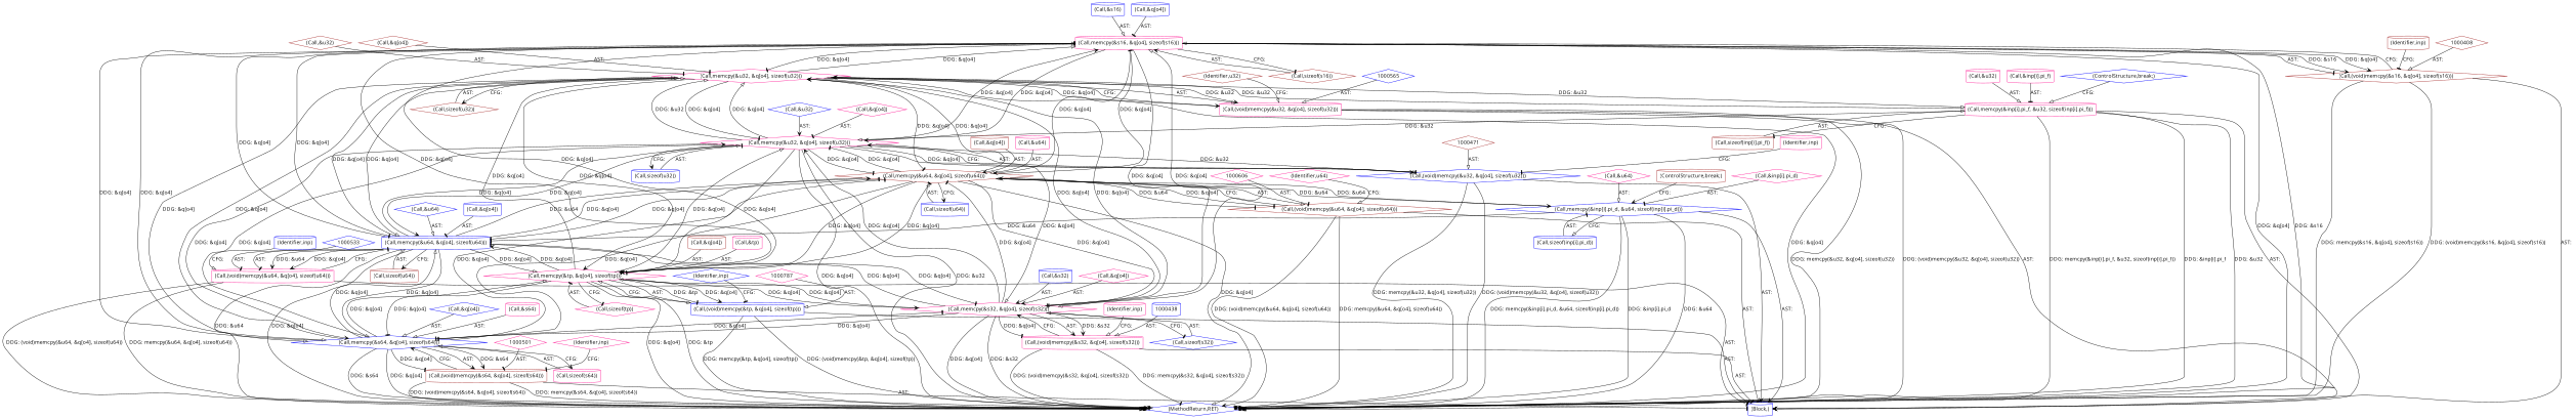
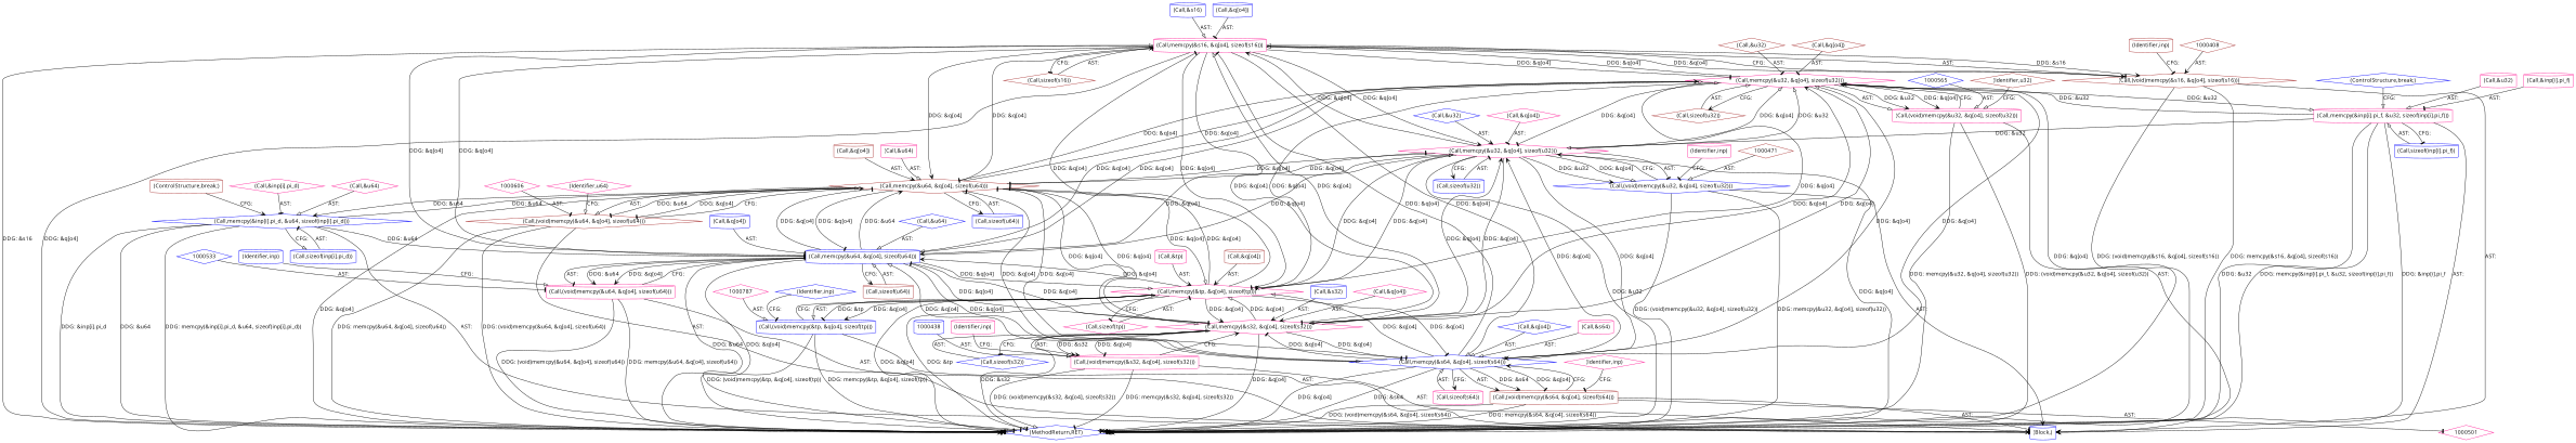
  digraph {
    fontname="Open Sans"
    node [color=deeppink fontname="Open Sans" shape=diamond]
    edge [arrowhead=tee fontname="Open Sans"]
    n1 [label="(Call,memcpy(&s16, &q[o4], sizeof(s16)))" shape=cylinder]
    n2 [label="(Call,memcpy(&u32, &q[o4], sizeof(u32)))"]
    n3 [label="(Call,memcpy(&u32, &q[o4], sizeof(u32)))"]
    n4 [color=brown label="(Call,memcpy(&u64, &q[o4], sizeof(u64)))"]
    n5 [color=blue label="(Call,memcpy(&u64, &q[o4], sizeof(u64)))" shape=cylinder]
    n6 [color=blue label="(Call,memcpy(&s64, &q[o4], sizeof(s64)))"]
    n7 [label="(Call,memcpy(&s32, &q[o4], sizeof(s32)))"]
    n8 [label="(Call,memcpy(&tp, &q[o4], sizeof(tp)))"]
    n9 [color=brown label="(Call,(void)memcpy(&s16, &q[o4], sizeof(s16)))"]
    n10 [color=blue label="(MethodReturn,RET)"]
    n11 [color=brown label="(Call,sizeof(s16))"]
    n12 [label="(Call,memcpy(&inp[i].pi_f, &u32, sizeof(inp[i].pi_f)))" shape=cylinder]
    n13 [label="(Call,(void)memcpy(&u32, &q[o4], sizeof(u32)))" shape=cylinder]
    n14 [color=brown label="(Call,sizeof(u32))"]
    n15 [color=blue label="(Call,(void)memcpy(&u32, &q[o4], sizeof(u32)))"]
    n16 [color=blue label="(Call,sizeof(u32))" shape=cylinder]
    n17 [color=blue label="(Call,memcpy(&inp[i].pi_d, &u64, sizeof(inp[i].pi_d)))"]
    n18 [color=brown label="(Call,(void)memcpy(&u64, &q[o4], sizeof(u64)))"]
    n19 [color=blue label="(Call,sizeof(u64))" shape=cylinder]
    n20 [label="(Call,(void)memcpy(&u64, &q[o4], sizeof(u64)))" shape=cylinder]
    n21 [color=brown label="(Call,sizeof(u64))" shape=cylinder]
    n22 [color=brown label="(Call,(void)memcpy(&s64, &q[o4], sizeof(s64)))" shape=cylinder]
    n23 [label="(Call,sizeof(s64))" shape=cylinder]
    n24 [label="(Call,(void)memcpy(&s32, &q[o4], sizeof(s32)))" shape=cylinder]
    n25 [color=blue label="(Call,sizeof(s32))"]
    n26 [color=blue label="(Call,(void)memcpy(&tp, &q[o4], sizeof(tp)))" shape=cylinder]
    n27 [label="(Call,sizeof(tp))"]
    n28 [color=blue label="(Block,)" shape=cylinder]
-   n29 [color=brown label="(Call,sizeof(inp[i].pi_f))" shape=cylinder]
+   n29 [color=blue label="(Call,sizeof(inp[i].pi_f))" shape=cylinder]
    n30 [color=blue label="(Call,sizeof(inp[i].pi_d))" shape=cylinder]
    n31 [label="(Call,&u32)" shape=cylinder]
    n32 [color=blue label="(Call,&u64)"]
    n33 [color=brown label="(Call,&u32)"]
    n34 [label="(Call,&u64)"]
    n35 [color=brown label="(Call,&q[o4])" shape=cylinder]
    n36 [color=brown label="(Call,&q[o4])"]
    n37 [label="(Identifier,inp)" shape=cylinder]
    n38 [color=blue label="(Call,&q[o4])"]
    n39 [color=blue label="(Call,&s16)" shape=cylinder]
    n40 [color=blue label="(Call,&u32)"]
    n41 [color=blue label="(Call,&s32)" shape=cylinder]
    n42 [label="(Call,&inp[i].pi_f)" shape=cylinder]
    n43 [color=brown label="(ControlStructure,break;)" shape=cylinder]
    n44 [label="(Identifier,inp)" shape=cylinder]
    n45 [label="(Call,&tp)" shape=cylinder]
    n46 [label="(Call,&s64)" shape=cylinder]
    n47 [label="(Identifier,u64)"]
    n48 [color=blue label="(ControlStructure,break;)"]
    n49 [color=brown label="(Call,&q[o4])" shape=cylinder]
    n50 [label="(Call,&inp[i].pi_d)"]
    n51 [label="(Call,&q[o4])"]
    n52 [color=brown label="(Identifier,inp)" shape=cylinder]
    n53 [color=blue label="(Identifier,inp)" shape=cylinder]
    n54 [label="(Call,&u64)" shape=cylinder]
    n55 [color=blue label="(Call,&q[o4])" shape=cylinder]
    n56 [label="(Call,&q[o4])"]
    n57 [color=brown label="(Identifier,u32)"]
    n58 [color=blue label="(Identifier,inp)"]
    n59 [label="(Identifier,inp)"]
    n60 [color=blue label="(Call,&q[o4])" shape=cylinder]
    1000408 [color=brown]
    1000471 [color=brown]
    1000501
    1000533 [color=blue]
    1000565 [color=blue]
    1000606
    1000787
    1000438 [color=blue shape=cylinder]
    n1 -> n2 [label="DDG: &q[o4]"]
    n1 -> n3 [arrowhead=vee label="DDG: &q[o4]"]
    n1 -> n4 [arrowhead=vee label="DDG: &q[o4]"]
    n1 -> n5 [label="DDG: &q[o4]"]
    n1 -> n6 [arrowhead=onormal label="DDG: &q[o4]"]
    n1 -> n7 [label="DDG: &q[o4]"]
    n1 -> n8 [label="DDG: &q[o4]"]
    n1 -> n9 [label="AST: "]
    n1 -> n9 [arrowhead=vee label="DDG: &s16"]
    n1 -> n9 [arrowhead=vee label="DDG: &q[o4]"]
    n1 -> n10 [arrowhead=onormal label="DDG: &q[o4]"]
    n1 -> n10 [label="DDG: &s16"]
    n1 -> n11 [label="CFG: "]
    n2 -> n1 [arrowhead=onormal label="DDG: &q[o4]"]
    n2 -> n3 [label="DDG: &q[o4]"]
    n2 -> n4 [label="DDG: &q[o4]"]
    n2 -> n5 [arrowhead=onormal label="DDG: &q[o4]"]
    n2 -> n6 [arrowhead=onormal label="DDG: &q[o4]"]
    n2 -> n7 [arrowhead=onormal label="DDG: &q[o4]"]
    n2 -> n8 [arrowhead=vee label="DDG: &q[o4]"]
    n2 -> n10 [label="DDG: &q[o4]"]
    n2 -> n12 [arrowhead=onormal label="DDG: &u32"]
    n2 -> n13 [arrowhead=onormal label="AST: "]
    n2 -> n13 [arrowhead=vee label="DDG: &u32"]
    n2 -> n13 [arrowhead=vee label="DDG: &q[o4]"]
    n2 -> n14 [arrowhead=vee label="CFG: "]
    n3 -> n1 [arrowhead=vee label="DDG: &q[o4]"]
    n3 -> n2 [arrowhead=onormal label="DDG: &u32"]
    n3 -> n2 [arrowhead=onormal label="DDG: &q[o4]"]
    n3 -> n4 [label="DDG: &q[o4]"]
    n3 -> n5 [arrowhead=vee label="DDG: &q[o4]"]
    n3 -> n6 [arrowhead=vee label="DDG: &q[o4]"]
    n3 -> n7 [arrowhead=onormal label="DDG: &q[o4]"]
    n3 -> n8 [label="DDG: &q[o4]"]
    n3 -> n10 [arrowhead=vee label="DDG: &q[o4]"]
    n3 -> n10 [arrowhead=vee label="DDG: &u32"]
    n3 -> n15 [label="AST: "]
    n3 -> n15 [arrowhead=vee label="DDG: &u32"]
    n3 -> n15 [arrowhead=onormal label="DDG: &q[o4]"]
    n3 -> n16 [arrowhead=vee label="CFG: "]
    n4 -> n1 [label="DDG: &q[o4]"]
    n4 -> n2 [arrowhead=vee label="DDG: &q[o4]"]
    n4 -> n3 [label="DDG: &q[o4]"]
    n4 -> n5 [label="DDG: &q[o4]"]
    n4 -> n6 [label="DDG: &q[o4]"]
    n4 -> n7 [arrowhead=onormal label="DDG: &q[o4]"]
    n4 -> n8 [arrowhead=onormal label="DDG: &q[o4]"]
    n4 -> n10 [arrowhead=onormal label="DDG: &q[o4]"]
    n4 -> n17 [arrowhead=vee label="DDG: &u64"]
    n4 -> n18 [arrowhead=onormal label="AST: "]
    n4 -> n18 [label="DDG: &u64"]
    n4 -> n18 [label="DDG: &q[o4]"]
    n4 -> n19 [arrowhead=vee label="CFG: "]
    n5 -> n1 [arrowhead=onormal label="DDG: &q[o4]"]
    n5 -> n2 [arrowhead=onormal label="DDG: &q[o4]"]
    n5 -> n3 [arrowhead=onormal label="DDG: &q[o4]"]
    n5 -> n4 [arrowhead=vee label="DDG: &u64"]
    n5 -> n4 [label="DDG: &q[o4]"]
    n5 -> n6 [arrowhead=onormal label="DDG: &q[o4]"]
    n5 -> n7 [label="DDG: &q[o4]"]
    n5 -> n8 [arrowhead=onormal label="DDG: &q[o4]"]
    n5 -> n10 [arrowhead=onormal label="DDG: &u64"]
    n5 -> n10 [label="DDG: &q[o4]"]
    n5 -> n20 [label="AST: "]
    n5 -> n20 [arrowhead=vee label="DDG: &u64"]
    n5 -> n20 [arrowhead=vee label="DDG: &q[o4]"]
    n5 -> n21 [arrowhead=vee label="CFG: "]
    n6 -> n1 [label="DDG: &q[o4]"]
    n6 -> n2 [arrowhead=onormal label="DDG: &q[o4]"]
    n6 -> n3 [arrowhead=vee label="DDG: &q[o4]"]
    n6 -> n4 [label="DDG: &q[o4]"]
    n6 -> n5 [arrowhead=onormal label="DDG: &q[o4]"]
    n6 -> n7 [label="DDG: &q[o4]"]
    n6 -> n8 [arrowhead=onormal label="DDG: &q[o4]"]
    n6 -> n10 [label="DDG: &s64"]
    n6 -> n10 [arrowhead=onormal label="DDG: &q[o4]"]
    n6 -> n22 [arrowhead=vee label="AST: "]
    n6 -> n22 [arrowhead=vee label="DDG: &s64"]
    n6 -> n22 [label="DDG: &q[o4]"]
    n6 -> n23 [arrowhead=vee label="CFG: "]
    n7 -> n1 [arrowhead=onormal label="DDG: &q[o4]"]
    n7 -> n2 [arrowhead=vee label="DDG: &q[o4]"]
    n7 -> n3 [arrowhead=vee label="DDG: &q[o4]"]
    n7 -> n4 [label="DDG: &q[o4]"]
    n7 -> n5 [label="DDG: &q[o4]"]
    n7 -> n6 [label="DDG: &q[o4]"]
    n7 -> n8 [arrowhead=onormal label="DDG: &q[o4]"]
    n7 -> n10 [arrowhead=onormal label="DDG: &q[o4]"]
    n7 -> n10 [label="DDG: &s32"]
    n7 -> n24 [arrowhead=vee label="AST: "]
    n7 -> n24 [arrowhead=vee label="DDG: &s32"]
    n7 -> n24 [label="DDG: &q[o4]"]
    n7 -> n25 [label="CFG: "]
    n8 -> n1 [label="DDG: &q[o4]"]
    n8 -> n2 [arrowhead=onormal label="DDG: &q[o4]"]
    n8 -> n3 [arrowhead=onormal label="DDG: &q[o4]"]
    n8 -> n4 [label="DDG: &q[o4]"]
    n8 -> n5 [arrowhead=vee label="DDG: &q[o4]"]
    n8 -> n6 [label="DDG: &q[o4]"]
    n8 -> n7 [arrowhead=vee label="DDG: &q[o4]"]
    n8 -> n10 [arrowhead=onormal label="DDG: &q[o4]"]
    n8 -> n10 [arrowhead=onormal label="DDG: &tp"]
    n8 -> n26 [arrowhead=onormal label="AST: "]
    n8 -> n26 [label="DDG: &tp"]
    n8 -> n26 [arrowhead=vee label="DDG: &q[o4]"]
    n8 -> n27 [label="CFG: "]
    n9 -> n1 [arrowhead=onormal label="CFG: "]
    n9 -> n10 [label="DDG: memcpy(&s16, &q[o4], sizeof(s16))"]
    n9 -> n10 [label="DDG: (void)memcpy(&s16, &q[o4], sizeof(s16))"]
    n9 -> n28 [arrowhead=vee label="AST: "]
    n11 -> n1 [arrowhead=vee label="AST: "]
    n12 -> n2 [arrowhead=vee label="DDG: &u32"]
    n12 -> n3 [arrowhead=onormal label="DDG: &u32"]
    n12 -> n10 [label="DDG: memcpy(&inp[i].pi_f, &u32, sizeof(inp[i].pi_f))"]
    n12 -> n10 [label="DDG: &inp[i].pi_f"]
    n12 -> n10 [label="DDG: &u32"]
    n12 -> n28 [arrowhead=vee label="AST: "]
    n12 -> n29 [label="CFG: "]
    n13 -> n2 [arrowhead=vee label="CFG: "]
    n13 -> n10 [arrowhead=onormal label="DDG: memcpy(&u32, &q[o4], sizeof(u32))"]
    n13 -> n10 [label="DDG: (void)memcpy(&u32, &q[o4], sizeof(u32))"]
    n13 -> n28 [arrowhead=vee label="AST: "]
    n14 -> n2 [arrowhead=onormal label="AST: "]
    n15 -> n3 [arrowhead=vee label="CFG: "]
    n15 -> n10 [label="DDG: memcpy(&u32, &q[o4], sizeof(u32))"]
    n15 -> n10 [arrowhead=vee label="DDG: (void)memcpy(&u32, &q[o4], sizeof(u32))"]
    n15 -> n28 [arrowhead=vee label="AST: "]
    n16 -> n3 [label="AST: "]
    n17 -> n4 [arrowhead=onormal label="DDG: &u64"]
    n17 -> n5 [label="DDG: &u64"]
    n17 -> n10 [label="DDG: memcpy(&inp[i].pi_d, &u64, sizeof(inp[i].pi_d))"]
    n17 -> n10 [label="DDG: &inp[i].pi_d"]
    n17 -> n10 [arrowhead=vee label="DDG: &u64"]
    n17 -> n28 [arrowhead=vee label="AST: "]
    n17 -> n30 [arrowhead=onormal label="CFG: "]
    n18 -> n4 [arrowhead=vee label="CFG: "]
    n18 -> n10 [label="DDG: memcpy(&u64, &q[o4], sizeof(u64))"]
    n18 -> n10 [arrowhead=vee label="DDG: (void)memcpy(&u64, &q[o4], sizeof(u64))"]
    n18 -> n28 [label="AST: "]
    n19 -> n4 [arrowhead=onormal label="AST: "]
    n20 -> n5 [label="CFG: "]
    n20 -> n10 [label="DDG: memcpy(&u64, &q[o4], sizeof(u64))"]
    n20 -> n10 [label="DDG: (void)memcpy(&u64, &q[o4], sizeof(u64))"]
    n20 -> n28 [label="AST: "]
    n21 -> n5 [arrowhead=onormal label="AST: "]
    n22 -> n6 [arrowhead=vee label="CFG: "]
    n22 -> n10 [arrowhead=vee label="DDG: memcpy(&s64, &q[o4], sizeof(s64))"]
    n22 -> n10 [arrowhead=vee label="DDG: (void)memcpy(&s64, &q[o4], sizeof(s64))"]
    n22 -> n28 [label="AST: "]
    n23 -> n6 [arrowhead=onormal label="AST: "]
    n24 -> n7 [arrowhead=vee label="CFG: "]
    n24 -> n10 [arrowhead=onormal label="DDG: (void)memcpy(&s32, &q[o4], sizeof(s32))"]
    n24 -> n10 [label="DDG: memcpy(&s32, &q[o4], sizeof(s32))"]
    n24 -> n28 [label="AST: "]
    n25 -> n7 [arrowhead=onormal label="AST: "]
    n26 -> n8 [arrowhead=onormal label="CFG: "]
    n26 -> n10 [arrowhead=onormal label="DDG: memcpy(&tp, &q[o4], sizeof(tp))"]
    n26 -> n10 [label="DDG: (void)memcpy(&tp, &q[o4], sizeof(tp))"]
    n26 -> n28 [label="AST: "]
    n27 -> n8 [label="AST: "]
    n29 -> n12 [arrowhead=onormal label="AST: "]
    n30 -> n17 [label="AST: "]
    n31 -> n12 [arrowhead=onormal label="AST: "]
    n32 -> n5 [arrowhead=onormal label="AST: "]
    n33 -> n2 [label="AST: "]
    n34 -> n17 [arrowhead=onormal label="AST: "]
    n35 -> n8 [arrowhead=vee label="AST: "]
    n36 -> n2 [label="AST: "]
    n37 -> n24 [arrowhead=onormal label="CFG: "]
    n38 -> n6 [arrowhead=onormal label="AST: "]
    n39 -> n1 [arrowhead=onormal label="AST: "]
    n40 -> n3 [arrowhead=vee label="AST: "]
    n41 -> n7 [arrowhead=vee label="AST: "]
    n42 -> n12 [label="AST: "]
    n43 -> n17 [arrowhead=vee label="CFG: "]
    n44 -> n15 [label="CFG: "]
    n45 -> n8 [arrowhead=vee label="AST: "]
    n46 -> n6 [arrowhead=onormal label="AST: "]
    n47 -> n18 [arrowhead=onormal label="CFG: "]
    n48 -> n12 [arrowhead=onormal label="CFG: "]
    n49 -> n4 [arrowhead=vee label="AST: "]
    n50 -> n17 [label="AST: "]
    n51 -> n7 [arrowhead=vee label="AST: "]
    n52 -> n9 [label="CFG: "]
    n53 -> n20 [arrowhead=onormal label="CFG: "]
    n54 -> n4 [arrowhead=onormal label="AST: "]
    n55 -> n1 [label="AST: "]
    n56 -> n3 [label="AST: "]
    n57 -> n13 [arrowhead=onormal label="CFG: "]
    n58 -> n26 [label="CFG: "]
    n59 -> n22 [label="CFG: "]
    n60 -> n5 [label="AST: "]
-   1000408 -> n9 [arrowhead=onormal label="AST: "]
+   1000408 -> n9 [arrowhead=vee label="AST: "]
    1000471 -> n15 [arrowhead=onormal label="AST: "]
-   1000501 -> n22 [label="AST: "]
+   n22 -> 1000501 [label="AST: "]
    1000533 -> n20 [label="AST: "]
    1000565 -> n13 [arrowhead=onormal label="AST: "]
    1000606 -> n18 [label="AST: "]
    1000787 -> n26 [arrowhead=onormal label="AST: "]
    1000438 -> n24 [arrowhead=onormal label="AST: "]
  }
